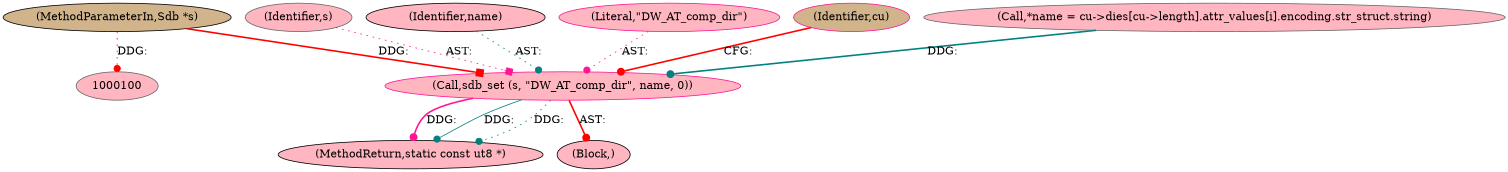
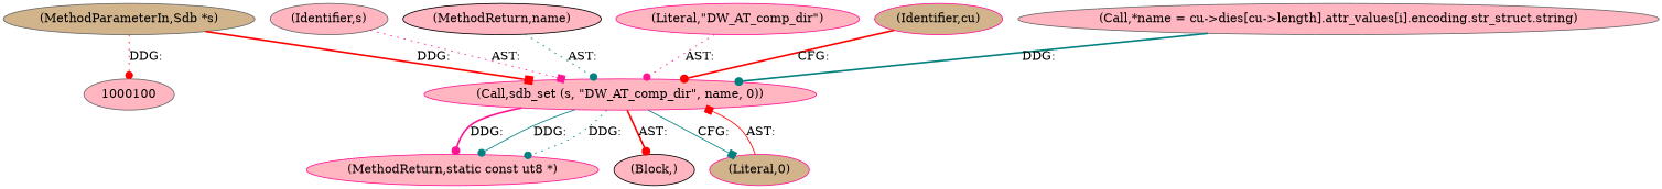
  digraph {
    node [color=deeppink fillcolor=lightpink style=filled]
    edge [arrowhead=dot color=red style=bold]
-   n1 [color=black fillcolor=tan label="(MethodParameterIn,Sdb *s)"]
+   n1 [color=gray40 fillcolor=tan label="(MethodParameterIn,Sdb *s)"]
    n2 [label="(Call,sdb_set (s, \"DW_AT_comp_dir\", name, 0))"]
    1000100 [color=gray40]
-   n4 [color=black label="(MethodReturn,static const ut8 *)"]
+   n4 [label="(MethodReturn,static const ut8 *)"]
    n5 [color=black label="(Block,)"]
+   n6 [fillcolor=tan label="(Literal,0)"]
    n7 [color=gray40 label="(Identifier,s)"]
-   n8 [color=black label="(Identifier,name)"]
+   n8 [color=black label="(MethodReturn,name)"]
    n9 [label="(Literal,\"DW_AT_comp_dir\")"]
    n10 [fillcolor=tan label="(Identifier,cu)"]
    n11 [color=gray40 label="(Call,*name = cu->dies[cu->length].attr_values[i].encoding.str_struct.string)"]
    n1 -> n2 [arrowhead=box label="DDG: "]
    n1 -> 1000100 [label="DDG: " style=dotted]
    n2 -> n4 [color=deeppink label="DDG: "]
    n2 -> n4 [color=teal label="DDG: " style=solid]
    n2 -> n4 [color=teal label="DDG: " style=dotted]
    n2 -> n5 [label="AST: "]
+   n2 -> n6 [arrowhead=box color=teal label="CFG: " style=solid]
+   n6 -> n2 [arrowhead=box label="AST: " style=solid]
    n7 -> n2 [arrowhead=box color=deeppink label="AST: " style=dotted]
    n8 -> n2 [color=teal label="AST: " style=dotted]
    n9 -> n2 [color=deeppink label="AST: " style=dotted]
    n10 -> n2 [label="CFG: "]
    n11 -> n2 [color=teal label="DDG: "]
  }
